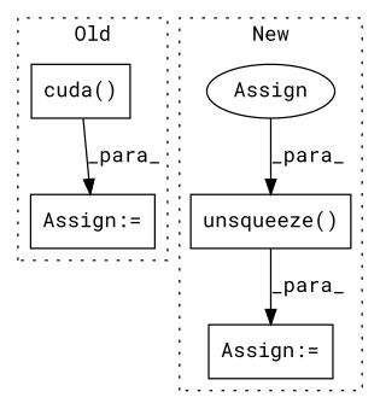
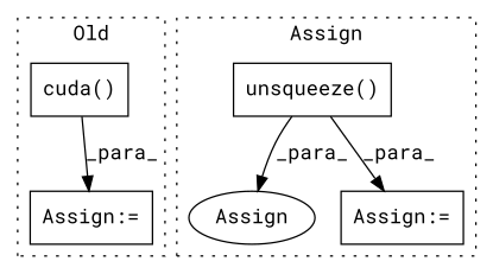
  digraph {
    fontname="Roboto Mono"
    node [a=75 fontname="Roboto Mono" shape=box]
    edge [fontname="Roboto Mono"]
    n1 [l=22 label="cuda()" s=10084]
    n2 [a=68 l=4 label="Assign:=" s=10057]
    n3 [l="26,1" label="unsqueeze()" s="7414,7441"]
    n4 [a=76 l=1 label=Assign s=7440 shape=ellipse]
    n5 [a=68 l=26 label="Assign:=" s=8076]
    subgraph cluster_1 {
      label=Old
      style=dotted
      n1
      n2
    }
    subgraph cluster_2 {
-     label=New
+     label=Assign
      style=dotted
      n3
      n4
      n5
    }
    n1 -> n2 [label=_para_]
    n3 -> n5 [label=_para_]
-   n4 -> n3 [label=_para_]
+   n3 -> n4 [label=_para_]
  }
